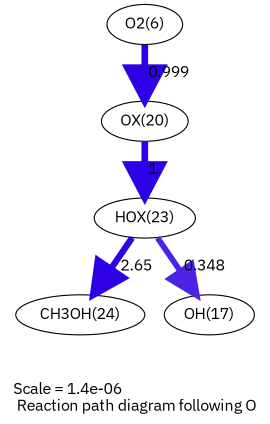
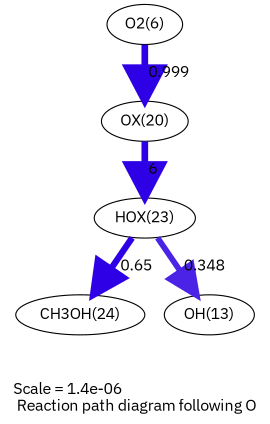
  digraph {
    fontname="IBM Plex Sans"
    label="Scale = 1.4e-06\l Reaction path diagram following O"
    node [fontname="IBM Plex Sans"]
    edge [arrowsize=3 color="0.7, 1.5, 0.9" fontname="IBM Plex Sans" penwidth=6]
    n1 [label="O2(6)"]
    n2 [label="OX(20)"]
    n3 [label="HOX(23)"]
    n4 [label="CH3OH(24)"]
-   n5 [label="OH(17)"]
+   n5 [label="OH(13)"]
    n1 -> n2 [label=" 0.999"]
-   n2 -> n3 [label=" 1"]
-   n3 -> n4 [arrowsize=2.84 color="0.7, 1.15, 0.9" label=" 2.65" penwidth=5.68]
+   n2 -> n3 [label=" 6"]
+   n3 -> n4 [arrowsize=2.84 color="0.7, 1.15, 0.9" label=" 0.65" penwidth=5.68]
    n3 -> n5 [arrowsize=2.6 color="0.7, 0.848, 0.9" label=" 0.348" penwidth=5.2]
  }
